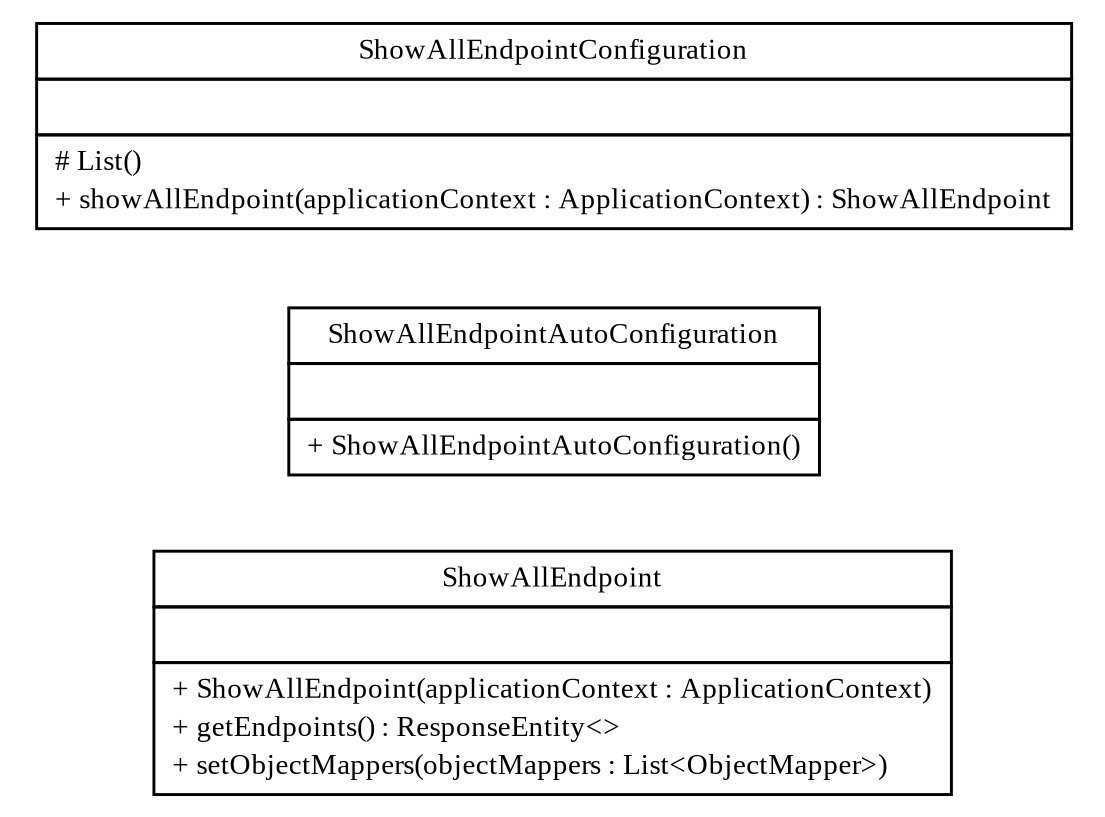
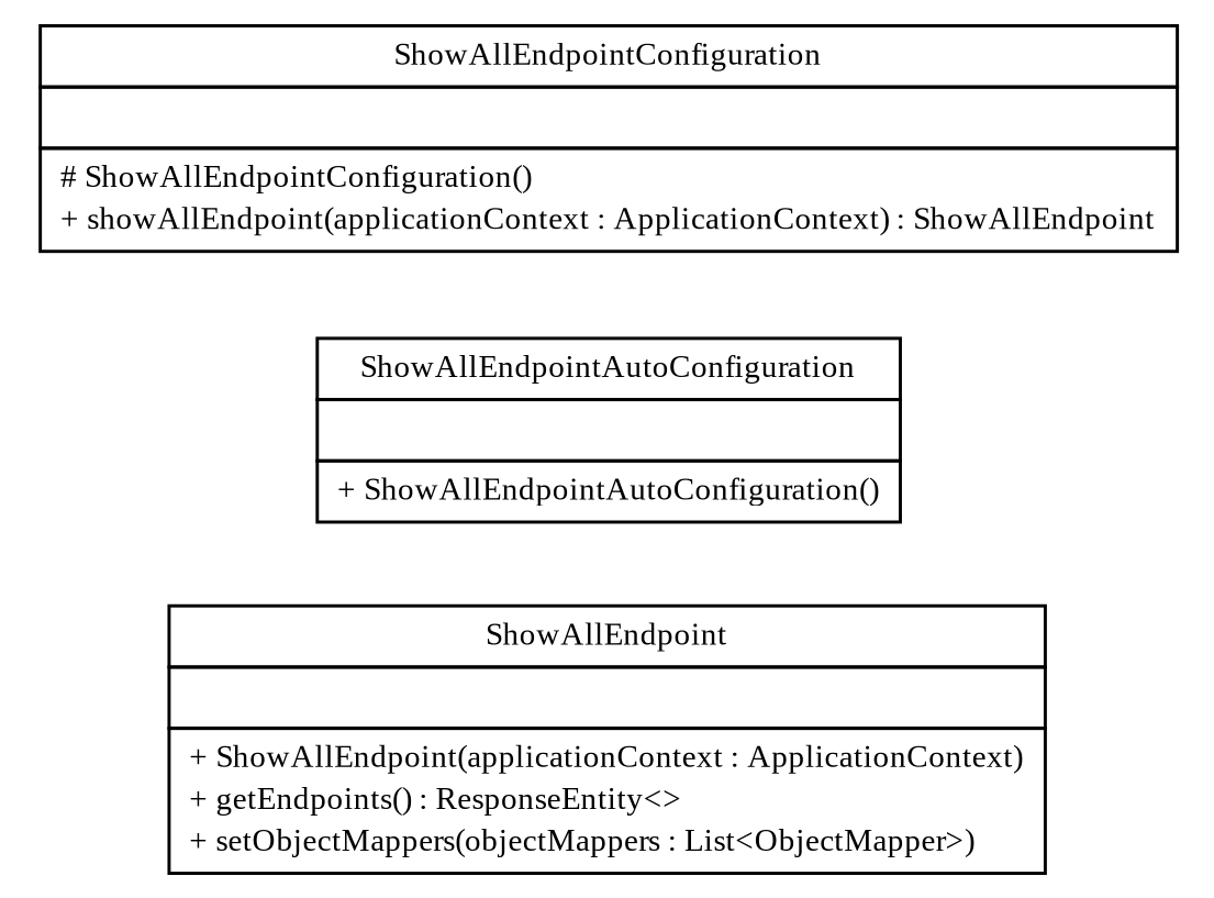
  digraph {
    nodesep=0.25
    ranksep=0.5
    rankdir=LR
    fontname="Liberation Serif"
    node [fontcolor=black fontname="Liberation Serif" fontsize=10.0 shape=plaintext]
    n1 [label=<<table title="org.springframework.boot.actuate.endpoint.ShowAllEndpoint" border="0" cellborder="1" cellspacing="0" cellpadding="2" port="p" href="./ShowAllEndpoint.html"> 		<tr><td><table border="0" cellspacing="0" cellpadding="1"> <tr><td align="center" balign="center"> ShowAllEndpoint </td></tr> 		</table></td></tr> 		<tr><td><table border="0" cellspacing="0" cellpadding="1"> <tr><td align="left" balign="left">  </td></tr> 		</table></td></tr> 		<tr><td><table border="0" cellspacing="0" cellpadding="1"> <tr><td align="left" balign="left"> + ShowAllEndpoint(applicationContext : ApplicationContext) </td></tr> <tr><td align="left" balign="left"> + getEndpoints() : ResponseEntity&lt;&gt; </td></tr> <tr><td align="left" balign="left"> + setObjectMappers(objectMappers : List&lt;ObjectMapper&gt;) </td></tr> 		</table></td></tr> 		</table>>]
    n2 [label=<<table title="org.springframework.boot.actuate.endpoint.ShowAllEndpointAutoConfiguration" border="0" cellborder="1" cellspacing="0" cellpadding="2" port="p" href="./ShowAllEndpointAutoConfiguration.html"> 		<tr><td><table border="0" cellspacing="0" cellpadding="1"> <tr><td align="center" balign="center"> ShowAllEndpointAutoConfiguration </td></tr> 		</table></td></tr> 		<tr><td><table border="0" cellspacing="0" cellpadding="1"> <tr><td align="left" balign="left">  </td></tr> 		</table></td></tr> 		<tr><td><table border="0" cellspacing="0" cellpadding="1"> <tr><td align="left" balign="left"> + ShowAllEndpointAutoConfiguration() </td></tr> 		</table></td></tr> 		</table>>]
-   n3 [label=<<table title="org.springframework.boot.actuate.endpoint.ShowAllEndpointAutoConfiguration.ShowAllEndpointConfiguration" border="0" cellborder="1" cellspacing="0" cellpadding="2" port="p" href="./ShowAllEndpointAutoConfiguration.ShowAllEndpointConfiguration.html"> 		<tr><td><table border="0" cellspacing="0" cellpadding="1"> <tr><td align="center" balign="center"> ShowAllEndpointConfiguration </td></tr> 		</table></td></tr> 		<tr><td><table border="0" cellspacing="0" cellpadding="1"> <tr><td align="left" balign="left">  </td></tr> 		</table></td></tr> 		<tr><td><table border="0" cellspacing="0" cellpadding="1"> <tr><td align="left" balign="left"> # List() </td></tr> <tr><td align="left" balign="left"> + showAllEndpoint(applicationContext : ApplicationContext) : ShowAllEndpoint </td></tr> 		</table></td></tr> 		</table>>]
+   n3 [label=<<table title="org.springframework.boot.actuate.endpoint.ShowAllEndpointAutoConfiguration.ShowAllEndpointConfiguration" border="0" cellborder="1" cellspacing="0" cellpadding="2" port="p" href="./ShowAllEndpointAutoConfiguration.ShowAllEndpointConfiguration.html"> 		<tr><td><table border="0" cellspacing="0" cellpadding="1"> <tr><td align="center" balign="center"> ShowAllEndpointConfiguration </td></tr> 		</table></td></tr> 		<tr><td><table border="0" cellspacing="0" cellpadding="1"> <tr><td align="left" balign="left">  </td></tr> 		</table></td></tr> 		<tr><td><table border="0" cellspacing="0" cellpadding="1"> <tr><td align="left" balign="left"> # ShowAllEndpointConfiguration() </td></tr> <tr><td align="left" balign="left"> + showAllEndpoint(applicationContext : ApplicationContext) : ShowAllEndpoint </td></tr> 		</table></td></tr> 		</table>>]
  }
